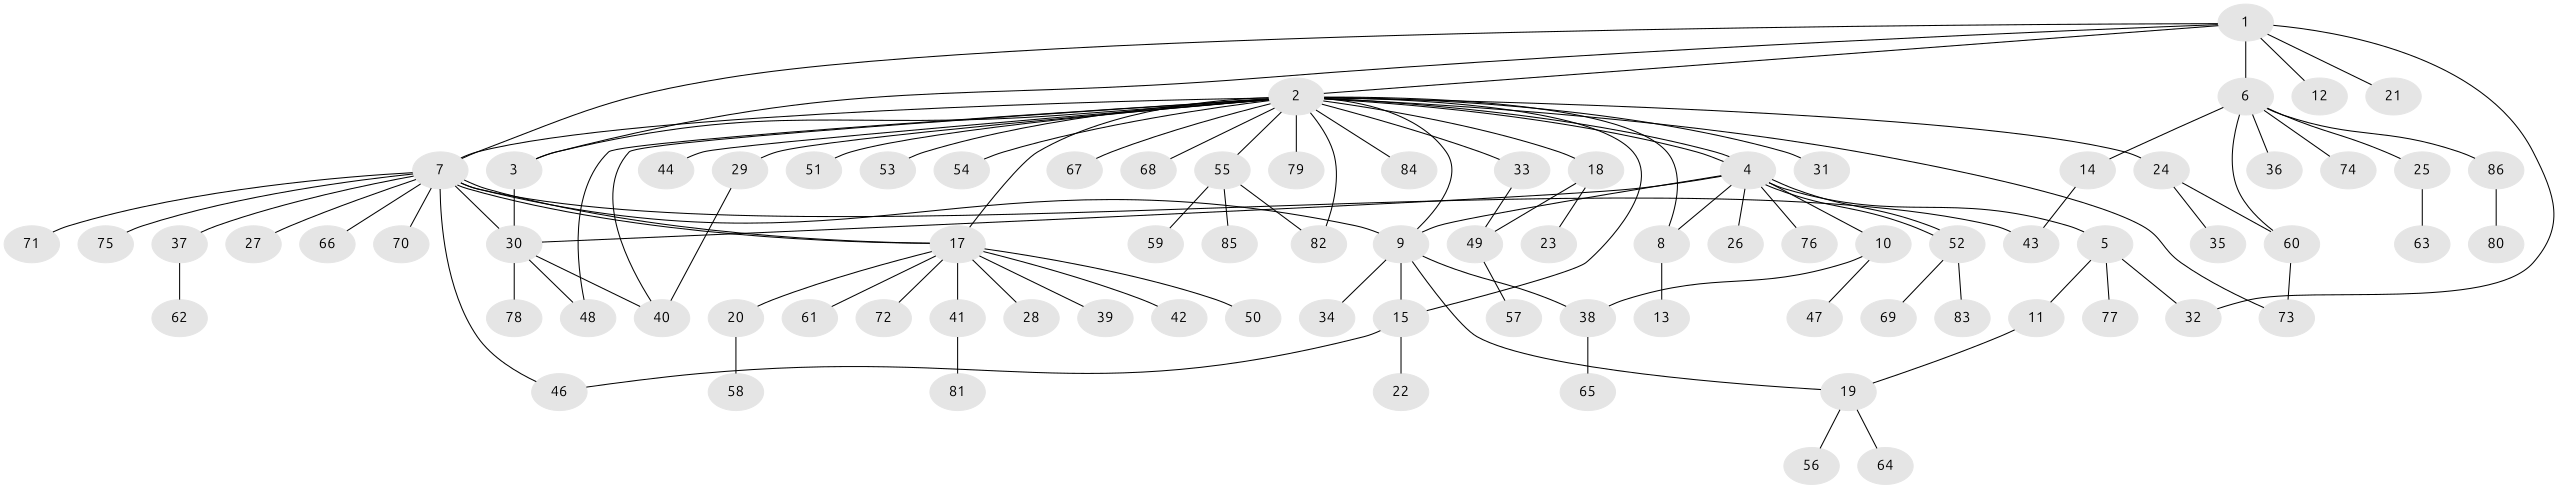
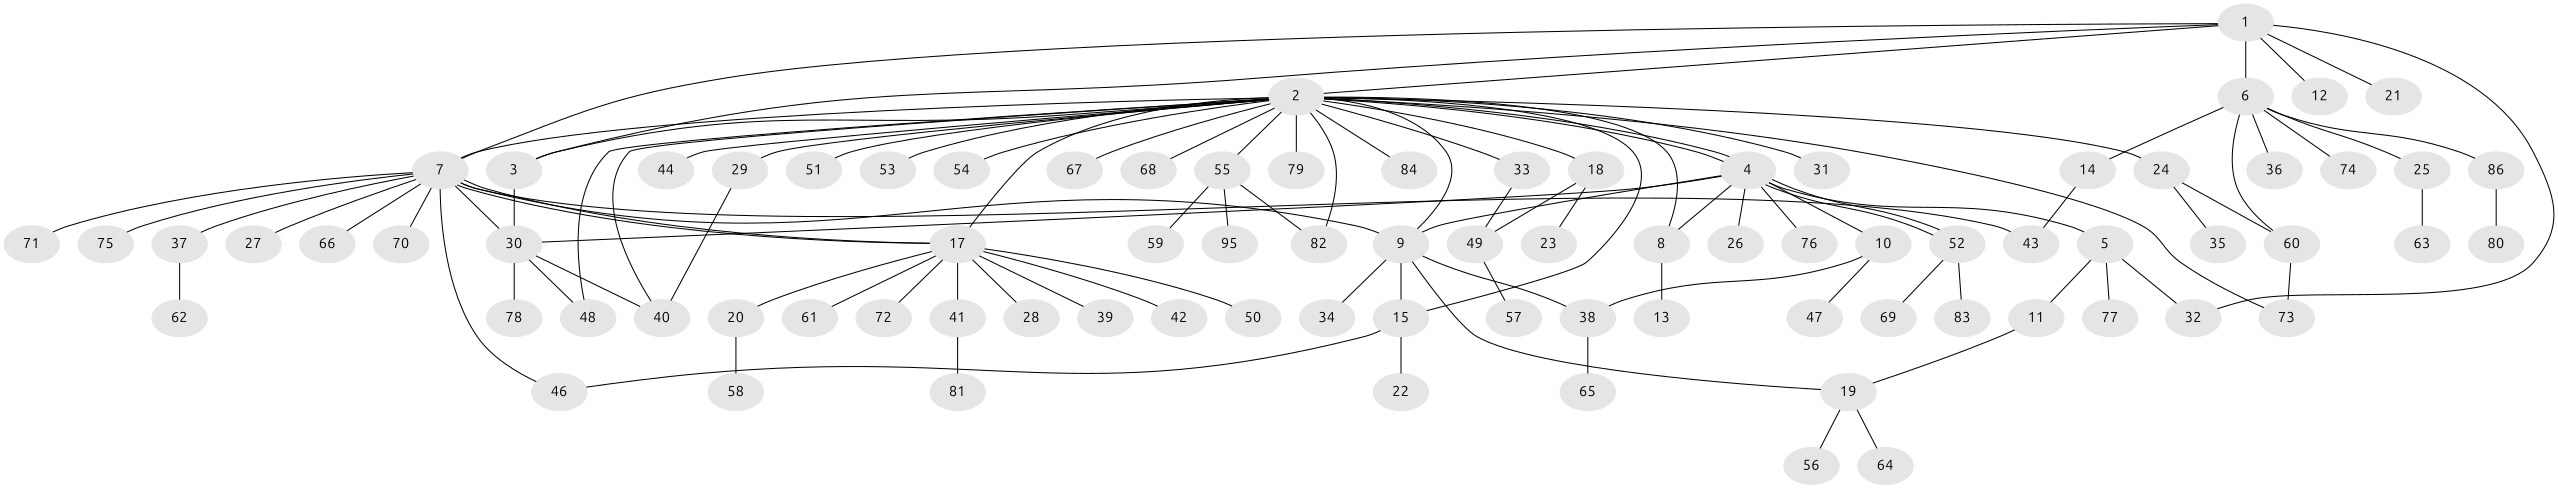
  graph {
    fontname=Ubuntu
    node [color=gray90 fontname=Ubuntu style=filled]
    edge [fontname=Ubuntu]
    1
    2
    3
    6
    7
    12
    21
    32
    4
    8
    9
    15
    17
    18
    24
    29
    31
    33
    40
    44
    48
    51
    53
    54
    55
    67
    68
    73
    79
    82
    84
    30
    14
    n34 [label=86]
    25
    36
    60
    74
    27
    37
    43
    46
    66
    70
    71
    75
    5
    10
    26
    52
    76
    13
    19
    34
    38
    22
    20
    28
    39
    41
    42
    50
    61
    72
    23
    49
    35
    59
-   85
+   85 [label=95]
    78
    11
    77
    47
    69
    83
    80
    63
    62
    56
    64
    65
    58
    81
    57
    1 -- 2
    1 -- 3
    1 -- 6
    1 -- 7
    1 -- 12
    1 -- 21
    1 -- 32
    2 -- 3
    2 -- 7
    2 -- 4
    2 -- 4
    2 -- 8
    2 -- 9
    2 -- 15
    2 -- 17
    2 -- 18
    2 -- 24
    2 -- 29
    2 -- 31
    2 -- 33
    2 -- 40
    2 -- 44
    2 -- 48
    2 -- 51
    2 -- 53
    2 -- 54
    2 -- 55
    2 -- 67
    2 -- 68
    2 -- 73
    2 -- 79
    2 -- 82
    2 -- 84
    3 -- 30
    6 -- 14
    6 -- n34
    6 -- 25
    6 -- 36
    6 -- 60
    6 -- 74
    7 -- 9
    7 -- 17
    7 -- 17
    7 -- 30
    7 -- 27
    7 -- 37
    7 -- 43
    7 -- 46
    7 -- 66
    7 -- 70
    7 -- 71
    7 -- 75
    4 -- 8
    4 -- 9
    4 -- 30
    4 -- 5
    4 -- 10
    4 -- 26
    4 -- 52
    4 -- 52
    4 -- 76
    8 -- 13
    9 -- 15
    9 -- 19
    9 -- 34
    9 -- 38
    15 -- 46
    15 -- 22
    17 -- 20
    17 -- 28
    17 -- 39
    17 -- 41
    17 -- 42
    17 -- 50
    17 -- 61
    17 -- 72
    18 -- 23
    18 -- 49
    24 -- 60
    24 -- 35
    29 -- 40
    33 -- 49
    55 -- 82
    55 -- 59
    55 -- 85
    30 -- 40
    30 -- 48
    30 -- 78
    14 -- 43
    n34 -- 80
    25 -- 63
    60 -- 73
    37 -- 62
    5 -- 32
    5 -- 11
    5 -- 77
    10 -- 38
    10 -- 47
    52 -- 69
    52 -- 83
    19 -- 56
    19 -- 64
    38 -- 65
    20 -- 58
    41 -- 81
    49 -- 57
    11 -- 19
  }
